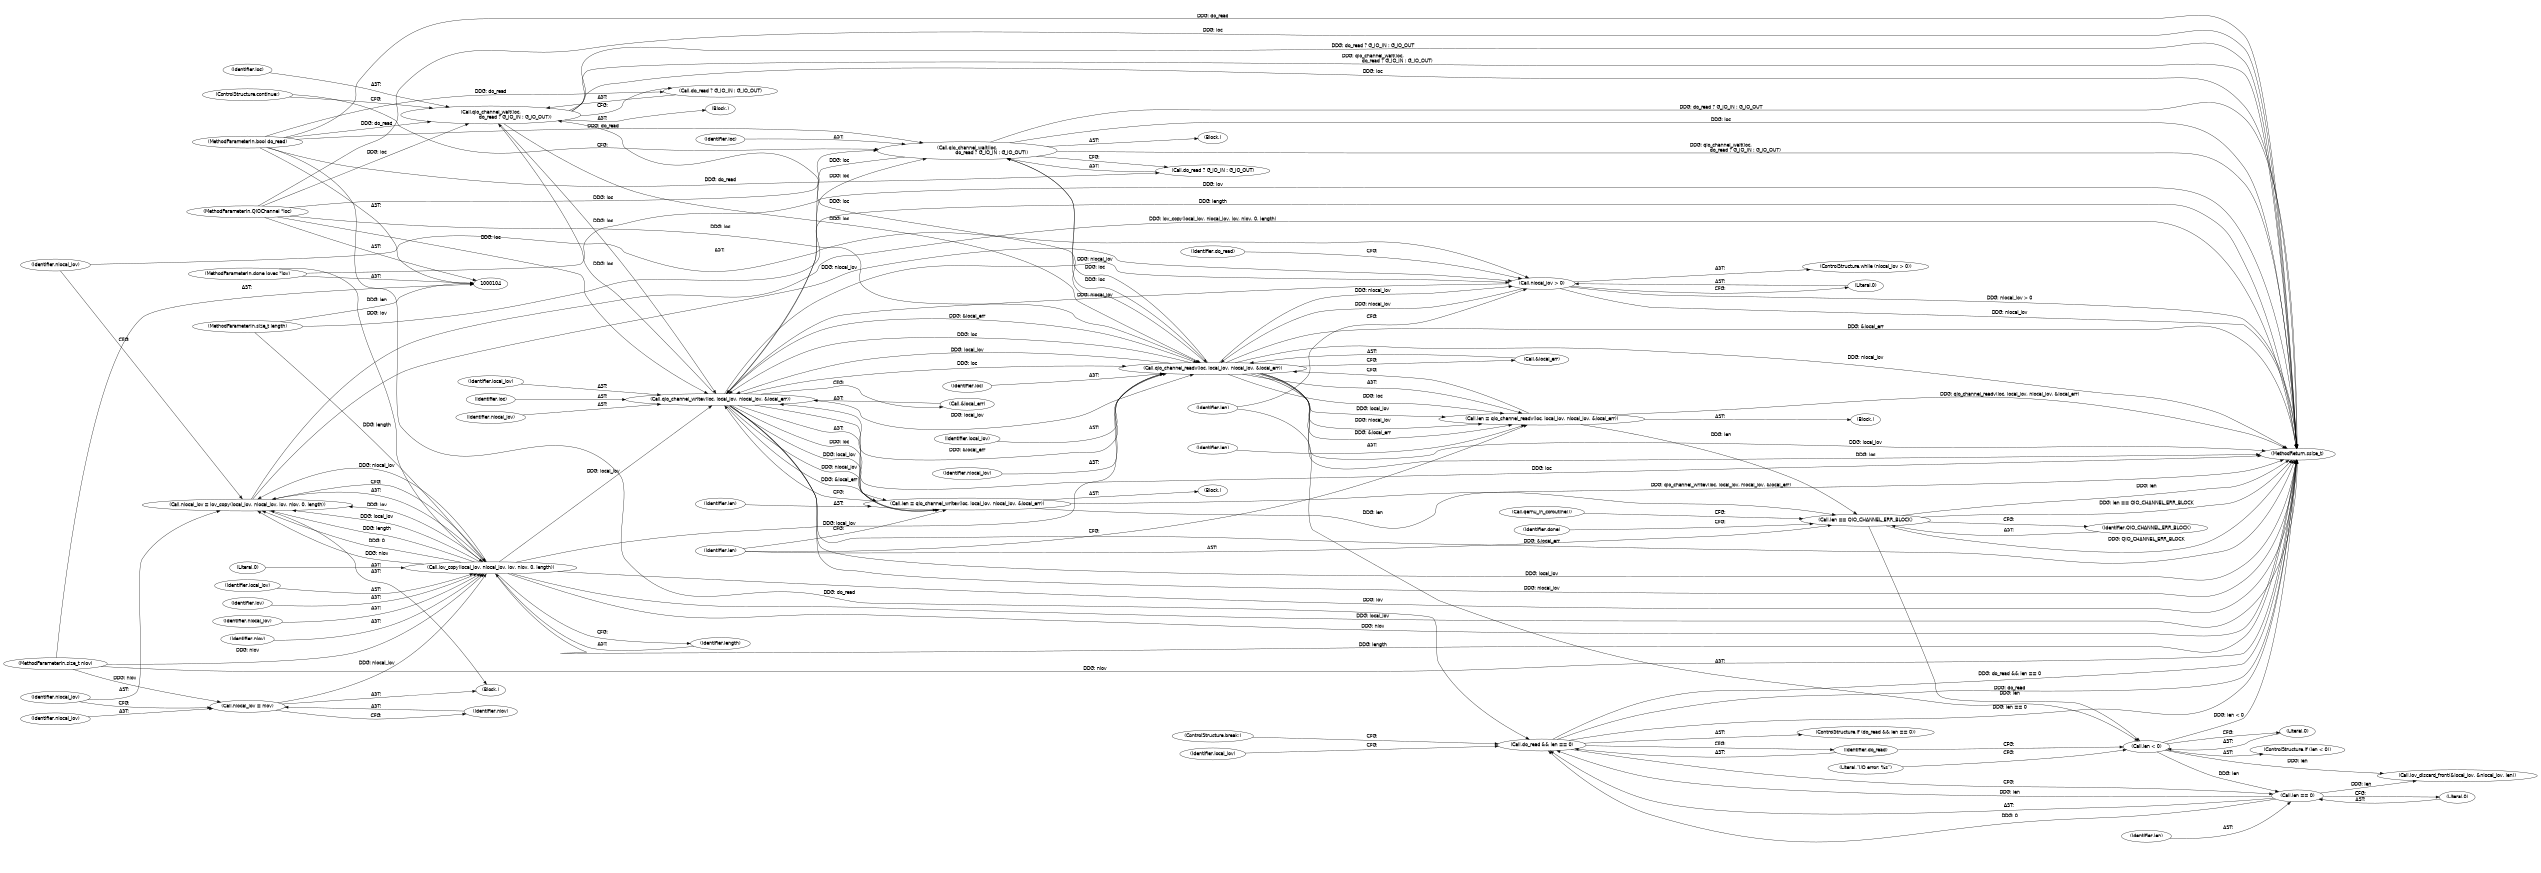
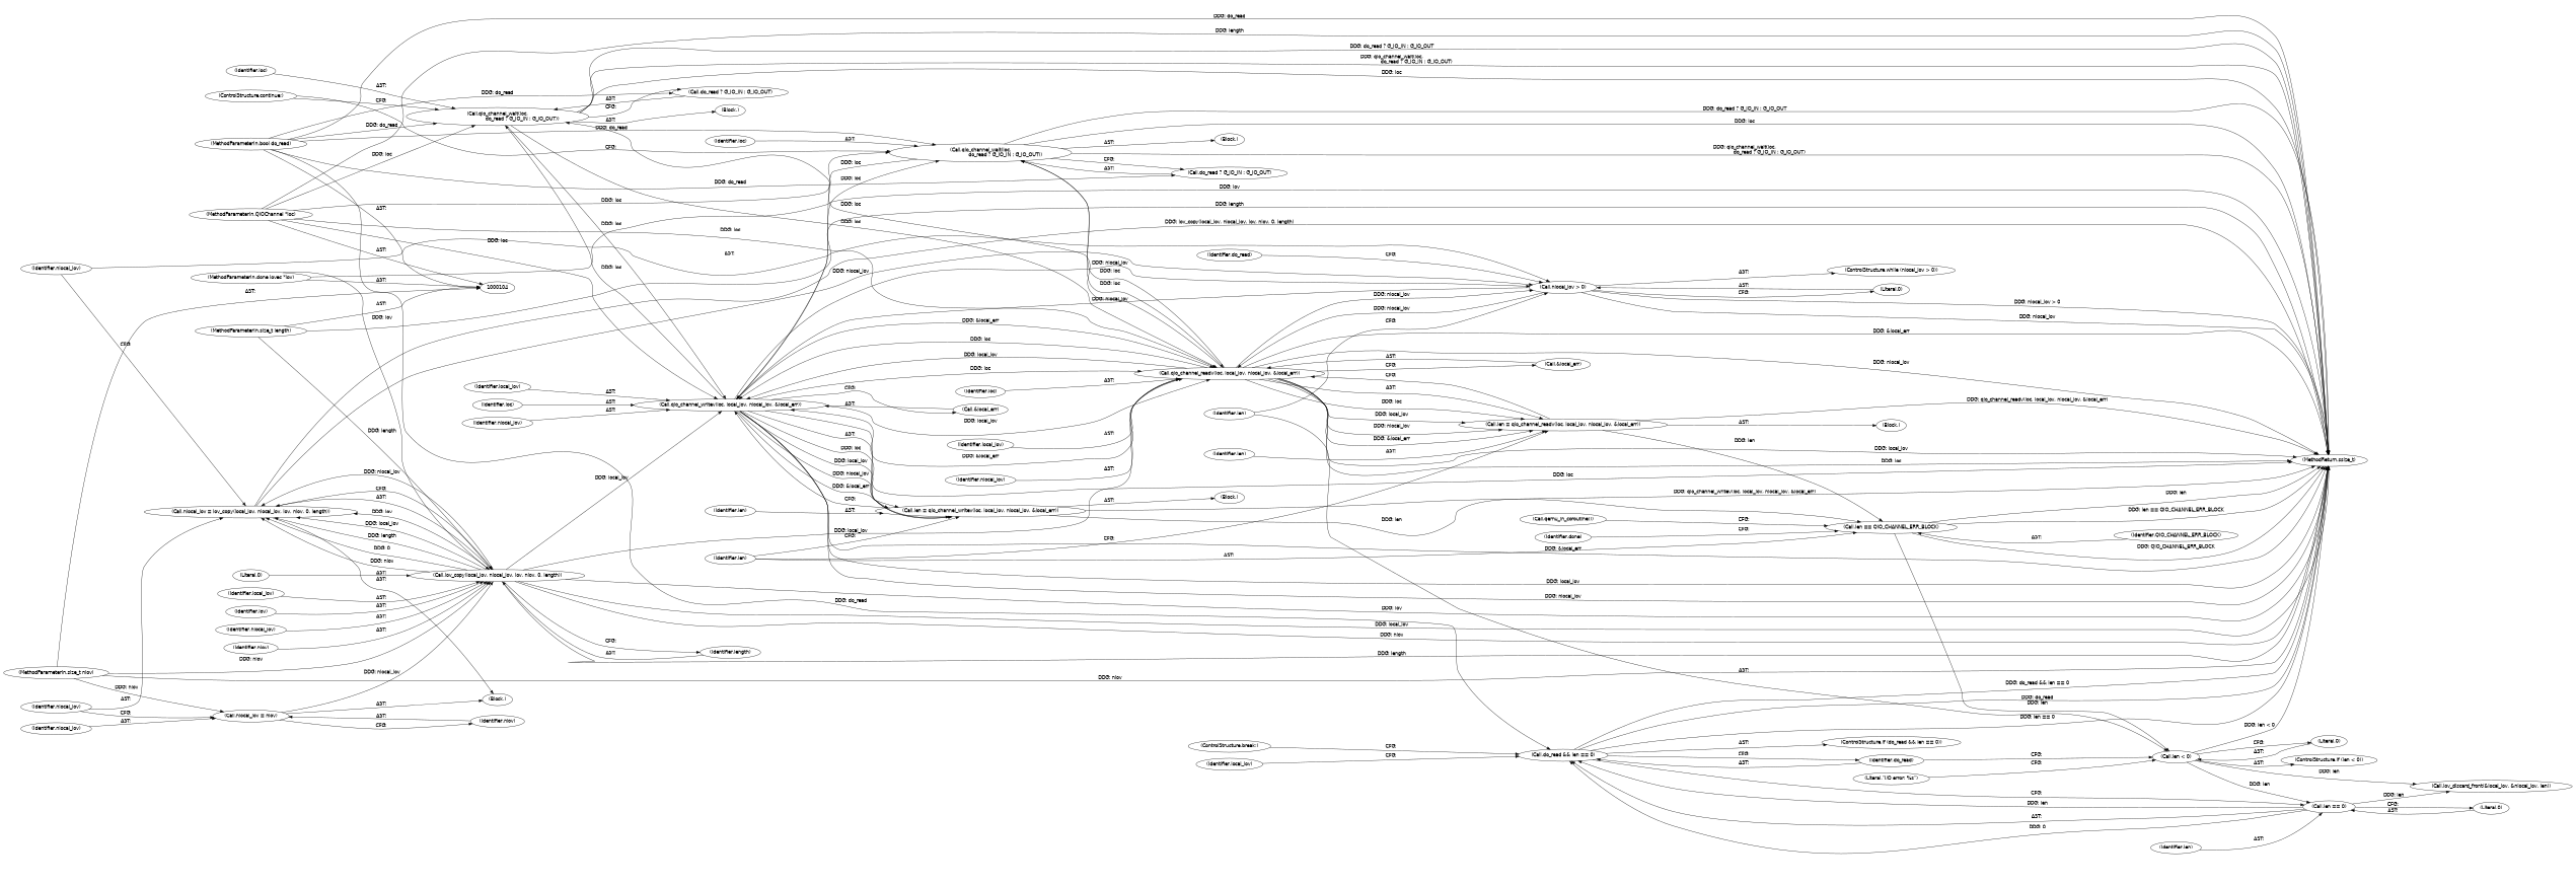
  digraph {
    fontname="DejaVu Sans"
    rankdir=LR
    node [fontname="DejaVu Sans"]
    edge [fontname="DejaVu Sans"]
    n1 [label="(Call,do_read && len == 0)"]
    n2 [label="(Call,len == 0)"]
    n3 [label="(ControlStructure,if (do_read && len == 0))"]
    n4 [label="(MethodReturn,ssize_t)"]
    n5 [label="(Identifier,do_read)"]
    n6 [label="(Literal,0)"]
    n7 [label="(Call,iov_discard_front(&local_iov, &nlocal_iov, len))"]
    n8 [label="(Call,len < 0)"]
    n9 [label="(MethodParameterIn,bool do_read)"]
    n10 [label="(Call,qio_channel_wait(ioc,\n                                 do_read ? G_IO_IN : G_IO_OUT))"]
    n11 [label="(Call,qio_channel_wait(ioc,\n                                 do_read ? G_IO_IN : G_IO_OUT))"]
    n12 [label="(Call,do_read ? G_IO_IN : G_IO_OUT)"]
    n13 [label="(Call,do_read ? G_IO_IN : G_IO_OUT)"]
    1000104
    n15 [label="(Call,qio_channel_writev(ioc, local_iov, nlocal_iov, &local_err))"]
    n16 [label="(Call,qio_channel_readv(ioc, local_iov, nlocal_iov, &local_err))"]
    n17 [label="(Block,)"]
    n18 [label="(Block,)"]
    n19 [label="(ControlStructure,if (len < 0))"]
    n20 [label="(Literal,0)"]
    n21 [label="(Call,len == QIO_CHANNEL_ERR_BLOCK)"]
    n22 [label="(Identifier,QIO_CHANNEL_ERR_BLOCK)"]
    n23 [label="(Call,len = qio_channel_writev(ioc, local_iov, nlocal_iov, &local_err))"]
    n24 [label="(Block,)"]
    n25 [label="(Call,nlocal_iov > 0)"]
    n26 [label="(Call,&local_err)"]
    n27 [label="(Call,len = qio_channel_readv(ioc, local_iov, nlocal_iov, &local_err))"]
    n28 [label="(Call,&local_err)"]
    n29 [label="(Literal,0)"]
    n30 [label="(ControlStructure,while (nlocal_iov > 0))"]
    n31 [label="(Block,)"]
    n32 [label="(MethodParameterIn,QIOChannel *ioc)"]
    n33 [label="(Call,iov_copy(local_iov, nlocal_iov, iov, niov, 0, length))"]
    n34 [label="(Call,nlocal_iov = iov_copy(local_iov, nlocal_iov, iov, niov, 0, length))"]
    n35 [label="(Identifier,length)"]
    n36 [label="(Block,)"]
    n37 [label="(Call,nlocal_iov = niov)"]
    n38 [label="(Identifier,niov)"]
    n39 [label="(MethodParameterIn,size_t niov)"]
    n40 [label="(MethodParameterIn,done iovec *iov)"]
    n41 [label="(MethodParameterIn,size_t length)"]
    n42 [label="(Literal,\"I/O error: %s\")"]
    n43 [label="(Identifier,niov)"]
    n44 [label="(Identifier,ioc)"]
    n45 [label="(Identifier,do_read)"]
    n46 [label="(Identifier,ioc)"]
    n47 [label="(ControlStructure,break;)"]
    n48 [label="(Identifier,len)"]
    n49 [label="(Identifier,nlocal_iov)"]
    n50 [label="(Identifier,nlocal_iov)"]
    n51 [label="(Literal,0)"]
    n52 [label="(Identifier,nlocal_iov)"]
    n53 [label="(Identifier,local_iov)"]
    n54 [label="(Identifier,nlocal_iov)"]
    n55 [label="(Identifier,local_iov)"]
    n56 [label="(Identifier,local_iov)"]
    n57 [label="(Identifier,len)"]
    n58 [label="(Identifier,done)"]
    n59 [label="(Identifier,len)"]
    n60 [label="(Identifier,ioc)"]
    n61 [label="(Identifier,ioc)"]
    n62 [label="(Identifier,local_iov)"]
    n63 [label="(Identifier,len)"]
    n64 [label="(Identifier,iov)"]
    n65 [label="(Identifier,nlocal_iov)"]
    n66 [label="(ControlStructure,continue;)"]
    n67 [label="(Identifier,nlocal_iov)"]
    n68 [label="(Call,qemu_in_coroutine())"]
    n69 [label="(Identifier,len)"]
    n1 -> n2 [label="CFG: "]
    n1 -> n3 [label="AST: "]
    n1 -> n4 [label="DDG: do_read"]
    n1 -> n4 [label="DDG: len == 0"]
    n1 -> n4 [label="DDG: do_read && len == 0"]
    n1 -> n5 [label="CFG: "]
    n2 -> n1 [label="AST: "]
    n2 -> n1 [label="DDG: len"]
    n2 -> n1 [label="DDG: 0"]
    n2 -> n6 [label="CFG: "]
    n2 -> n7 [label="DDG: len"]
    n5 -> n1 [label="AST: "]
    n5 -> n8 [label="CFG: "]
    n6 -> n2 [label="AST: "]
    n8 -> n2 [label="DDG: len"]
    n8 -> n4 [label="DDG: len < 0"]
    n8 -> n7 [label="DDG: len"]
    n8 -> n19 [label="AST: "]
    n8 -> n20 [label="CFG: "]
    n9 -> n1 [label="DDG: do_read"]
    n9 -> n4 [label="DDG: do_read"]
    n9 -> n10 [label="DDG: do_read"]
    n9 -> n11 [label="DDG: do_read"]
    n9 -> n12 [label="DDG: do_read"]
    n9 -> n13 [label="DDG: do_read"]
    n9 -> 1000104 [label="AST: "]
    n10 -> n4 [label="DDG: do_read ? G_IO_IN : G_IO_OUT"]
    n10 -> n4 [label="DDG: qio_channel_wait(ioc,\n                                 do_read ? G_IO_IN : G_IO_OUT)"]
    n10 -> n4 [label="DDG: ioc"]
    n10 -> n12 [label="CFG: "]
    n10 -> n15 [label="DDG: ioc"]
    n10 -> n16 [label="DDG: ioc"]
    n10 -> n17 [label="AST: "]
    n11 -> n4 [label="DDG: qio_channel_wait(ioc,\n                                 do_read ? G_IO_IN : G_IO_OUT)"]
    n11 -> n4 [label="DDG: do_read ? G_IO_IN : G_IO_OUT"]
    n11 -> n4 [label="DDG: ioc"]
    n11 -> n13 [label="CFG: "]
    n11 -> n15 [label="DDG: ioc"]
    n11 -> n16 [label="DDG: ioc"]
    n11 -> n18 [label="AST: "]
    n12 -> n10 [label="AST: "]
    n13 -> n11 [label="AST: "]
    n15 -> n4 [label="DDG: local_iov"]
    n15 -> n4 [label="DDG: nlocal_iov"]
    n15 -> n4 [label="DDG: ioc"]
    n15 -> n4 [label="DDG: &local_err"]
    n15 -> n10 [label="DDG: ioc"]
    n15 -> n11 [label="DDG: ioc"]
    n15 -> n16 [label="DDG: ioc"]
    n15 -> n16 [label="DDG: local_iov"]
    n15 -> n16 [label="DDG: &local_err"]
    n15 -> n23 [label="AST: "]
    n15 -> n23 [label="DDG: ioc"]
    n15 -> n23 [label="DDG: local_iov"]
    n15 -> n23 [label="DDG: nlocal_iov"]
    n15 -> n23 [label="DDG: &local_err"]
    n15 -> n25 [label="DDG: nlocal_iov"]
    n15 -> n26 [label="CFG: "]
    n16 -> n4 [label="DDG: &local_err"]
    n16 -> n4 [label="DDG: local_iov"]
    n16 -> n4 [label="DDG: ioc"]
    n16 -> n4 [label="DDG: nlocal_iov"]
    n16 -> n10 [label="DDG: ioc"]
    n16 -> n11 [label="DDG: ioc"]
    n16 -> n15 [label="DDG: ioc"]
    n16 -> n15 [label="DDG: local_iov"]
    n16 -> n15 [label="DDG: &local_err"]
    n16 -> n25 [label="DDG: nlocal_iov"]
    n16 -> n27 [label="AST: "]
    n16 -> n27 [label="DDG: ioc"]
    n16 -> n27 [label="DDG: local_iov"]
    n16 -> n27 [label="DDG: nlocal_iov"]
    n16 -> n27 [label="DDG: &local_err"]
    n16 -> n28 [label="CFG: "]
    n20 -> n8 [label="AST: "]
    n21 -> n4 [label="DDG: len == QIO_CHANNEL_ERR_BLOCK"]
    n21 -> n4 [label="DDG: QIO_CHANNEL_ERR_BLOCK"]
    n21 -> n4 [label="DDG: len"]
    n21 -> n8 [label="DDG: len"]
-   n21 -> n22 [label="CFG: "]
    n22 -> n21 [label="AST: "]
    n23 -> n4 [label="DDG: qio_channel_writev(ioc, local_iov, nlocal_iov, &local_err)"]
    n23 -> n15 [label="CFG: "]
    n23 -> n21 [label="DDG: len"]
    n23 -> n24 [label="AST: "]
    n25 -> n4 [label="DDG: nlocal_iov"]
    n25 -> n4 [label="DDG: nlocal_iov > 0"]
    n25 -> n15 [label="DDG: nlocal_iov"]
    n25 -> n16 [label="DDG: nlocal_iov"]
    n25 -> n29 [label="CFG: "]
    n25 -> n30 [label="AST: "]
    n26 -> n15 [label="AST: "]
    n27 -> n4 [label="DDG: qio_channel_readv(ioc, local_iov, nlocal_iov, &local_err)"]
    n27 -> n16 [label="CFG: "]
    n27 -> n21 [label="DDG: len"]
    n27 -> n31 [label="AST: "]
    n28 -> n16 [label="AST: "]
    n29 -> n25 [label="AST: "]
-   n32 -> n4 [label="DDG: ioc"]
+   n32 -> n4 [label="DDG: length"]
    n32 -> n10 [label="DDG: ioc"]
    n32 -> n11 [label="DDG: ioc"]
    n32 -> 1000104 [label="AST: "]
    n32 -> n15 [label="DDG: ioc"]
    n32 -> n16 [label="DDG: ioc"]
    n33 -> n4 [label="DDG: iov"]
    n33 -> n4 [label="DDG: local_iov"]
    n33 -> n4 [label="DDG: niov"]
    n33 -> n4 [label="DDG: length"]
    n33 -> n15 [label="DDG: local_iov"]
    n33 -> n16 [label="DDG: local_iov"]
    n33 -> n34 [label="AST: "]
    n33 -> n34 [label="DDG: iov"]
    n33 -> n34 [label="DDG: local_iov"]
    n33 -> n34 [label="DDG: length"]
    n33 -> n34 [label="DDG: 0"]
    n33 -> n34 [label="DDG: niov"]
    n33 -> n34 [label="DDG: nlocal_iov"]
    n33 -> n35 [label="CFG: "]
    n34 -> n4 [label="DDG: iov_copy(local_iov, nlocal_iov, iov, niov, 0, length)"]
    n34 -> n25 [label="DDG: nlocal_iov"]
    n34 -> n33 [label="CFG: "]
    n34 -> n36 [label="AST: "]
    n35 -> n33 [label="AST: "]
    n37 -> n33 [label="DDG: nlocal_iov"]
    n37 -> n36 [label="AST: "]
    n37 -> n38 [label="CFG: "]
    n38 -> n37 [label="AST: "]
    n39 -> n4 [label="DDG: niov"]
    n39 -> 1000104 [label="AST: "]
    n39 -> n33 [label="DDG: niov"]
    n39 -> n37 [label="DDG: niov"]
    n40 -> n4 [label="DDG: iov"]
    n40 -> 1000104 [label="AST: "]
    n40 -> n33 [label="DDG: iov"]
    n41 -> n4 [label="DDG: length"]
-   n41 -> 1000104 [label="DDG: len"]
+   n41 -> 1000104 [label="AST: "]
    n41 -> n33 [label="DDG: length"]
    n42 -> n8 [label="CFG: "]
    n43 -> n33 [label="AST: "]
    n44 -> n10 [label="AST: "]
    n45 -> n25 [label="CFG: "]
    n46 -> n11 [label="AST: "]
    n47 -> n1 [label="CFG: "]
    n48 -> n23 [label="AST: "]
    n49 -> n34 [label="AST: "]
    n49 -> n37 [label="CFG: "]
    n50 -> n16 [label="AST: "]
    n51 -> n33 [label="AST: "]
    n52 -> n37 [label="AST: "]
    n53 -> n15 [label="AST: "]
    n54 -> n25 [label="AST: "]
    n54 -> n34 [label="CFG: "]
    n55 -> n33 [label="AST: "]
    n56 -> n1 [label="CFG: "]
    n57 -> n8 [label="AST: "]
    n57 -> n25 [label="CFG: "]
    n58 -> n21 [label="CFG: "]
    n59 -> n27 [label="AST: "]
    n60 -> n15 [label="AST: "]
    n61 -> n16 [label="AST: "]
    n62 -> n16 [label="AST: "]
    n63 -> n2 [label="AST: "]
    n64 -> n33 [label="AST: "]
    n65 -> n15 [label="AST: "]
    n66 -> n10 [label="CFG: "]
    n66 -> n11 [label="CFG: "]
    n67 -> n33 [label="AST: "]
    n68 -> n21 [label="CFG: "]
    n69 -> n21 [label="AST: "]
    n69 -> n23 [label="CFG: "]
    n69 -> n27 [label="CFG: "]
  }
